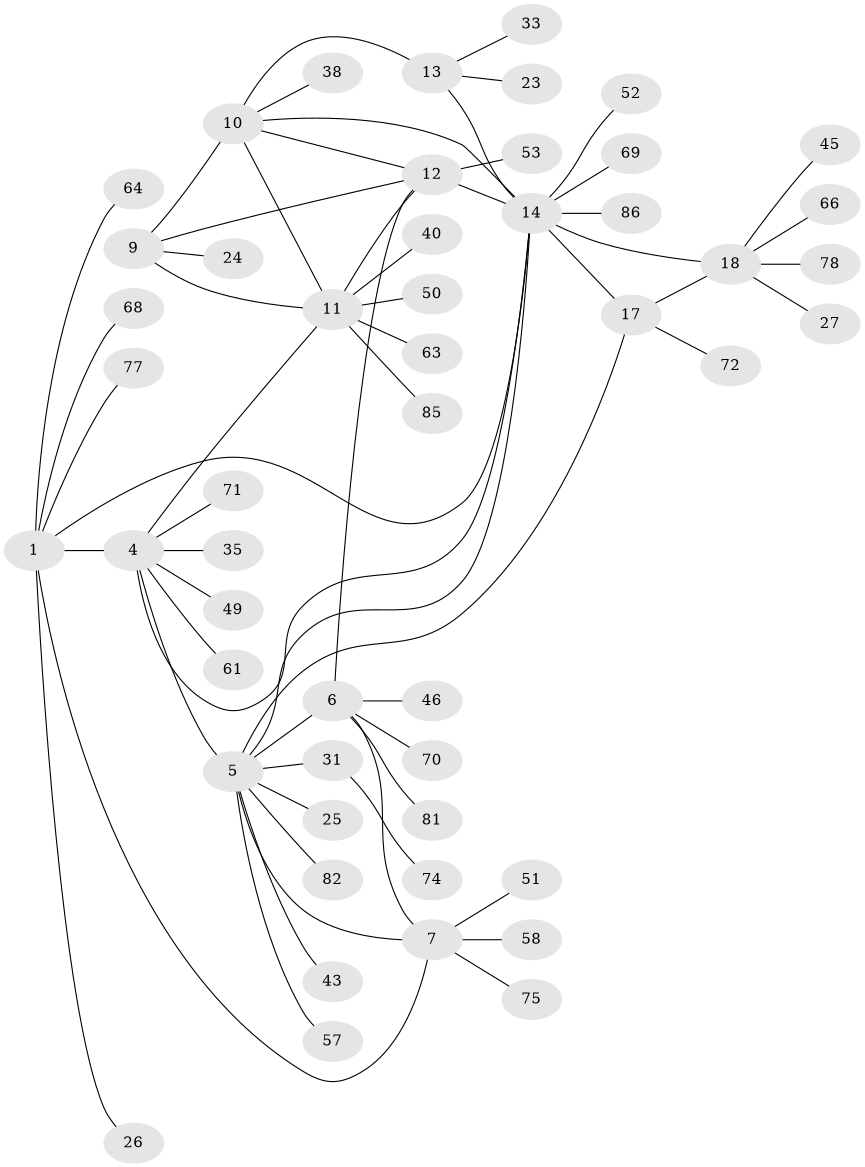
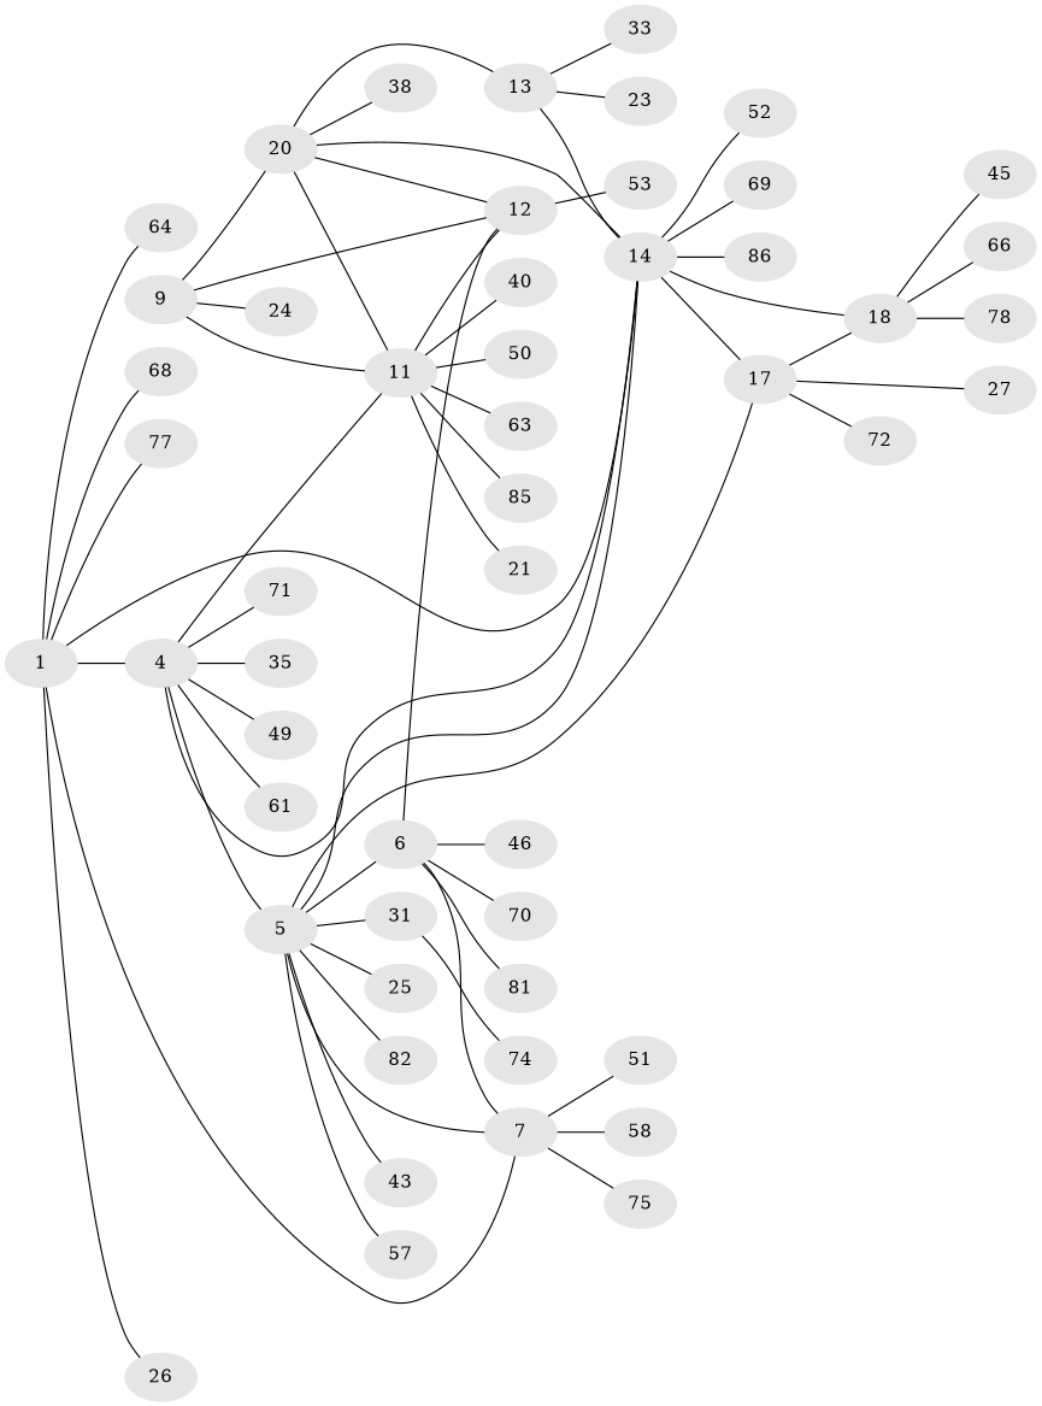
  graph {
    rankdir=LR
    node [color=gray90 style=filled]
    1 [super="+42+2+30+3"]
    4
    7 [super="+41+44"]
    14 [super="+28+16"]
    26
    64
    68
    77
    5 [super="+32+37+8+65+85+56+29"]
    11
    35
    49
    61
    n14 [label=71]
    51
    58
    75
    13 [super="+22"]
    23 [super="+67"]
    33
    17 [super="+19"]
    18
    52
    69
    86
    6 [super="+47+38"]
    25
    31
    43
    57
    82
    12
+   21 [super="+79"]
    40
    n35 [label=50]
    63
    n37 [label=85]
    46
    70
    81
    27
    72
    74
    53
    9 [super="+36"]
-   10 [super="+15"]
+   10 [super="+15" label=20]
    24 [super="+71"]
    n48 [label=38 super="+87"]
    45
    66
    78
    1 -- 4 [weight=3]
    1 -- 7
    1 -- 14
    1 -- 26
    1 -- 64
    1 -- 68
    1 -- 77
    4 -- 14
    4 -- 5
    4 -- 11
    4 -- 35
    4 -- 49
    4 -- 61
    4 -- n14
    7 -- 51
    7 -- 58
    7 -- 75
    14 -- 17 [weight=2]
    14 -- 18
    14 -- 52
    14 -- 69
    14 -- 86
    5 -- 7 [weight=2]
    5 -- 14 [weight=3]
    5 -- 17
    5 -- 6 [weight=2]
    5 -- 25
    5 -- 31
    5 -- 43
    5 -- 57
    5 -- 82
    11 -- 12
+   11 -- 21
    11 -- 40
    11 -- n35
    11 -- 63
    11 -- n37
    13 -- 14 [weight=2]
    13 -- 23
    13 -- 33
    17 -- 18 [weight=2]
-   18 -- 27
+   17 -- 27
    17 -- 72
    18 -- 45
    18 -- 66
    18 -- 78
    6 -- 7
    6 -- 12
    6 -- 46
    6 -- 70
    6 -- 81
    31 -- 74
-   12 -- 14 [weight=2]
    12 -- 53
    9 -- 11
    9 -- 12
    9 -- 10
    9 -- 24
    10 -- 14 [weight=3]
    10 -- 11
    10 -- 13
    10 -- 12
    10 -- n48
  }
